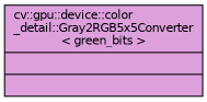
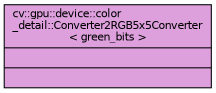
  digraph {
-   n1 [color=black fillcolor=plum fontcolor=black fontname=Helvetica fontsize=10 height=0.2 label="{cv::gpu::device::color\l_detail::Gray2RGB5x5Converter\l\< green_bits \>\n||}" shape=record style=filled width=0.4]
+   n1 [color=black fillcolor=plum fontcolor=black fontname=Helvetica fontsize=10 height=0.2 label="{cv::gpu::device::color\l_detail::Converter2RGB5x5Converter\l\< green_bits \>\n||}" shape=record style=filled width=0.4]
  }
